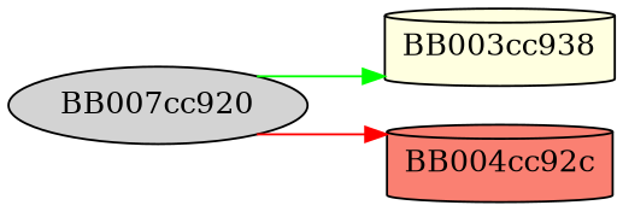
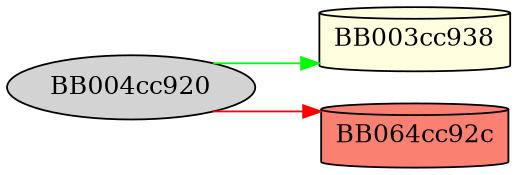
  digraph {
    rankdir=LR
    splines=ortho
    node [shape=cylinder style=filled]
-   BB004cc920 [fillcolor=lightgrey shape=ellipse label=BB007cc920]
+   BB004cc920 [fillcolor=lightgrey shape=ellipse]
    n2 [fillcolor=lightyellow label=BB003cc938]
-   BB004cc92c [fillcolor=salmon]
+   BB004cc92c [fillcolor=salmon label=BB064cc92c]
    BB004cc920 -> n2 [color=green]
    BB004cc920 -> BB004cc92c [color=red]
  }
